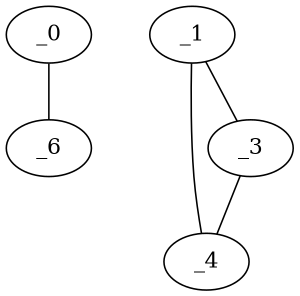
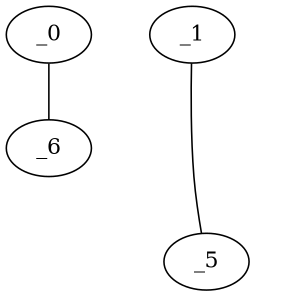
  graph {
    _0 [x=0.765268 y=2.88422]
    n2 [label=_6 x=0.547032 y=0.384809]
-   _4 [x=1.47066 y=0.465561]
+   _4 [x=1.47066 y=0.465561 label=_5]
    _1 [x=1.64101 y=3.30208]
-   _3 [x=0.681378 y=2.09683]
    _0 -- n2
    _1 -- _4
-   _1 -- _3
-   _3 -- _4
  }
